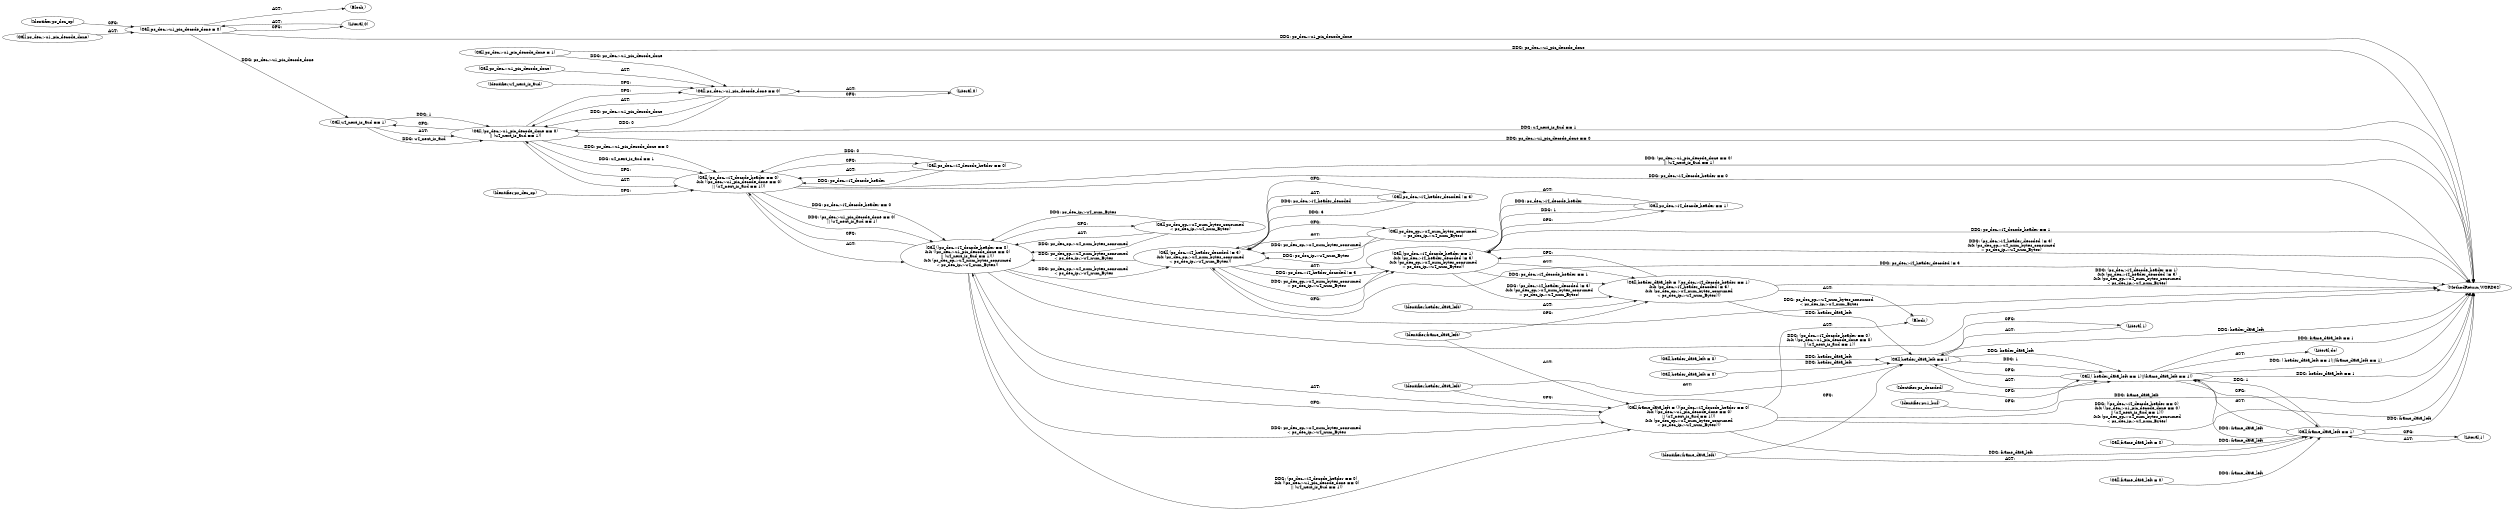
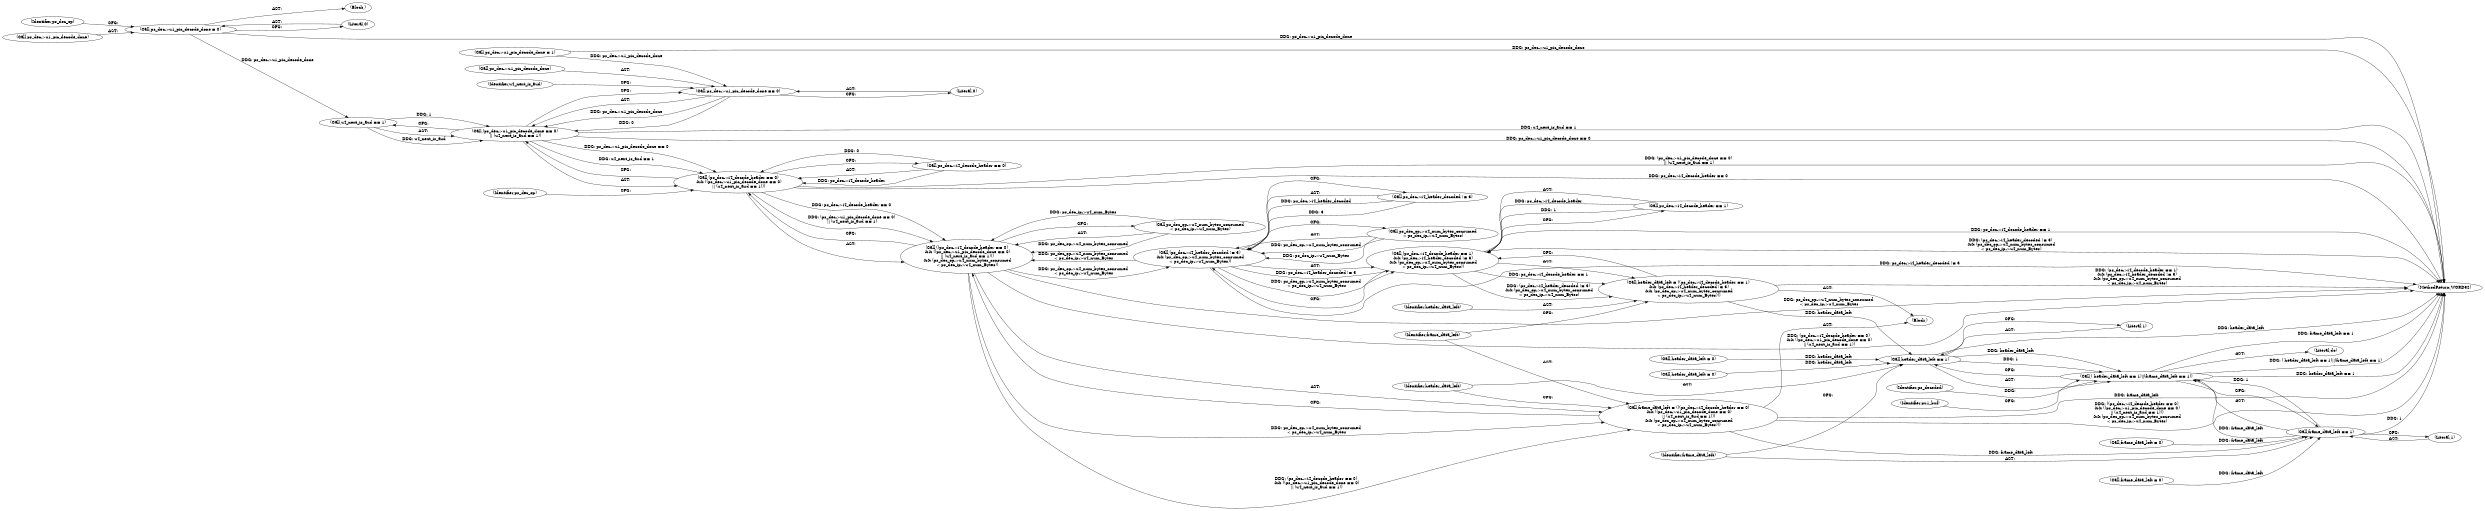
  digraph {
    rankdir=LR
    n1 [label="(Call,ps_dec->u1_pic_decode_done = 0)"]
    n2 [label="(Block,)"]
    n3 [label="(Literal,0)"]
    n4 [label="(MethodReturn,WORD32)"]
    n5 [label="(Call,u4_next_is_aud == 1)"]
    n6 [label="(Call,ps_dec->u1_pic_decode_done == 0)"]
    n7 [label="(Call,(ps_dec->u1_pic_decode_done == 0)\n || (u4_next_is_aud == 1))"]
    n8 [label="(Literal,0)"]
    n9 [label="(Call,(ps_dec->i4_decode_header == 0)\n && ((ps_dec->u1_pic_decode_done == 0)\n || (u4_next_is_aud == 1)))"]
    n10 [label="(Call,((ps_dec->i4_decode_header == 0)\n && ((ps_dec->u1_pic_decode_done == 0)\n || (u4_next_is_aud == 1)))\n && (ps_dec_op->u4_num_bytes_consumed\n < ps_dec_ip->u4_num_Bytes))"]
    n11 [label="(Call,ps_dec->i4_decode_header == 0)"]
    n12 [label="(Call,(ps_dec->i4_header_decoded != 3)\n && (ps_dec_op->u4_num_bytes_consumed\n < ps_dec_ip->u4_num_Bytes))"]
    n13 [label="(Call,frame_data_left = (((ps_dec->i4_decode_header == 0)\n && ((ps_dec->u1_pic_decode_done == 0)\n || (u4_next_is_aud == 1)))\n && (ps_dec_op->u4_num_bytes_consumed\n < ps_dec_ip->u4_num_Bytes)))"]
    n14 [label="(Call,ps_dec_op->u4_num_bytes_consumed\n < ps_dec_ip->u4_num_Bytes)"]
    n15 [label="(Call,(ps_dec->i4_decode_header == 1)\n && (ps_dec->i4_header_decoded != 3)\n && (ps_dec_op->u4_num_bytes_consumed\n < ps_dec_ip->u4_num_Bytes))"]
    n16 [label="(Call,ps_dec->i4_header_decoded != 3)"]
    n17 [label="(Call,ps_dec_op->u4_num_bytes_consumed\n < ps_dec_ip->u4_num_Bytes)"]
    n18 [label="(Block,)"]
    n19 [label="(Call,frame_data_left == 1)"]
    n20 [label="(Call,header_data_left = ((ps_dec->i4_decode_header == 1)\n && (ps_dec->i4_header_decoded != 3)\n && (ps_dec_op->u4_num_bytes_consumed\n < ps_dec_ip->u4_num_Bytes)))"]
    n21 [label="(Call,ps_dec->i4_decode_header == 1)"]
    n22 [label="(Call,header_data_left == 1)"]
    n23 [label="(Call,( header_data_left == 1)||(frame_data_left == 1))"]
    n24 [label="(Literal,1)"]
    n25 [label="(Literal,do)"]
    n26 [label="(Literal,1)"]
    n27 [label="(Call,ps_dec->u1_pic_decode_done)"]
    n28 [label="(Call,frame_data_left = 0)"]
    n29 [label="(Identifier,ps_decoded)"]
    n30 [label="(Call,frame_data_left = 0)"]
    n31 [label="(Identifier,frame_data_left)"]
    n32 [label="(Call,ps_dec->u1_pic_decode_done = 1)"]
    n33 [label="(Call,header_data_left = 0)"]
    n34 [label="(Identifier,header_data_left)"]
    n35 [label="(Identifier,pu1_buf)"]
    n36 [label="(Identifier,ps_dec_op)"]
    n37 [label="(Identifier,u4_next_is_aud)"]
    n38 [label="(Identifier,frame_data_left)"]
    n39 [label="(Identifier,ps_dec_op)"]
    n40 [label="(Identifier,header_data_left)"]
    n41 [label="(Call,header_data_left = 0)"]
    n42 [label="(Call,ps_dec->u1_pic_decode_done)"]
    n1 -> n2 [label="AST: "]
    n1 -> n3 [label="CFG: "]
    n1 -> n4 [label="DDG: ps_dec->u1_pic_decode_done"]
    n1 -> n5 [label="DDG: ps_dec->u1_pic_decode_done"]
    n3 -> n1 [label="AST: "]
    n5 -> n7 [label="AST: "]
    n5 -> n7 [label="DDG: u4_next_is_aud"]
    n5 -> n7 [label="DDG: 1"]
    n6 -> n7 [label="AST: "]
    n6 -> n7 [label="DDG: ps_dec->u1_pic_decode_done"]
    n6 -> n7 [label="DDG: 0"]
    n6 -> n8 [label="CFG: "]
    n7 -> n4 [label="DDG: u4_next_is_aud == 1"]
    n7 -> n4 [label="DDG: ps_dec->u1_pic_decode_done == 0"]
    n7 -> n5 [label="CFG: "]
    n7 -> n6 [label="CFG: "]
    n7 -> n9 [label="AST: "]
    n7 -> n9 [label="DDG: ps_dec->u1_pic_decode_done == 0"]
    n7 -> n9 [label="DDG: u4_next_is_aud == 1"]
    n8 -> n6 [label="AST: "]
    n9 -> n4 [label="DDG: (ps_dec->u1_pic_decode_done == 0)\n || (u4_next_is_aud == 1)"]
    n9 -> n4 [label="DDG: ps_dec->i4_decode_header == 0"]
    n9 -> n7 [label="CFG: "]
    n9 -> n10 [label="AST: "]
    n9 -> n10 [label="DDG: ps_dec->i4_decode_header == 0"]
    n9 -> n10 [label="DDG: (ps_dec->u1_pic_decode_done == 0)\n || (u4_next_is_aud == 1)"]
    n9 -> n11 [label="CFG: "]
    n10 -> n4 [label="DDG: ps_dec_op->u4_num_bytes_consumed\n < ps_dec_ip->u4_num_Bytes"]
    n10 -> n4 [label="DDG: (ps_dec->i4_decode_header == 0)\n && ((ps_dec->u1_pic_decode_done == 0)\n || (u4_next_is_aud == 1))"]
    n10 -> n9 [label="CFG: "]
    n10 -> n12 [label="DDG: ps_dec_op->u4_num_bytes_consumed\n < ps_dec_ip->u4_num_Bytes"]
    n10 -> n13 [label="AST: "]
    n10 -> n13 [label="DDG: (ps_dec->i4_decode_header == 0)\n && ((ps_dec->u1_pic_decode_done == 0)\n || (u4_next_is_aud == 1))"]
    n10 -> n13 [label="DDG: ps_dec_op->u4_num_bytes_consumed\n < ps_dec_ip->u4_num_Bytes"]
    n10 -> n14 [label="CFG: "]
    n11 -> n9 [label="AST: "]
    n11 -> n9 [label="DDG: ps_dec->i4_decode_header"]
    n11 -> n9 [label="DDG: 0"]
    n12 -> n4 [label="DDG: ps_dec->i4_header_decoded != 3"]
    n12 -> n10 [label="DDG: ps_dec_op->u4_num_bytes_consumed\n < ps_dec_ip->u4_num_Bytes"]
    n12 -> n15 [label="AST: "]
    n12 -> n15 [label="DDG: ps_dec->i4_header_decoded != 3"]
    n12 -> n15 [label="DDG: ps_dec_op->u4_num_bytes_consumed\n < ps_dec_ip->u4_num_Bytes"]
    n12 -> n16 [label="CFG: "]
    n12 -> n17 [label="CFG: "]
    n13 -> n4 [label="DDG: ((ps_dec->i4_decode_header == 0)\n && ((ps_dec->u1_pic_decode_done == 0)\n || (u4_next_is_aud == 1)))\n && (ps_dec_op->u4_num_bytes_consumed\n < ps_dec_ip->u4_num_Bytes)"]
    n13 -> n4 [label="DDG: frame_data_left"]
    n13 -> n10 [label="CFG: "]
    n13 -> n18 [label="AST: "]
    n13 -> n19 [label="DDG: frame_data_left"]
    n14 -> n10 [label="AST: "]
    n14 -> n10 [label="DDG: ps_dec_op->u4_num_bytes_consumed"]
    n14 -> n10 [label="DDG: ps_dec_ip->u4_num_Bytes"]
    n15 -> n4 [label="DDG: ps_dec->i4_decode_header == 1"]
    n15 -> n4 [label="DDG: (ps_dec->i4_header_decoded != 3)\n && (ps_dec_op->u4_num_bytes_consumed\n < ps_dec_ip->u4_num_Bytes)"]
    n15 -> n12 [label="CFG: "]
    n15 -> n20 [label="AST: "]
    n15 -> n20 [label="DDG: ps_dec->i4_decode_header == 1"]
    n15 -> n20 [label="DDG: (ps_dec->i4_header_decoded != 3)\n && (ps_dec_op->u4_num_bytes_consumed\n < ps_dec_ip->u4_num_Bytes)"]
    n15 -> n21 [label="CFG: "]
    n16 -> n12 [label="AST: "]
    n16 -> n12 [label="DDG: ps_dec->i4_header_decoded"]
    n16 -> n12 [label="DDG: 3"]
    n17 -> n12 [label="AST: "]
    n17 -> n12 [label="DDG: ps_dec_op->u4_num_bytes_consumed"]
    n17 -> n12 [label="DDG: ps_dec_ip->u4_num_Bytes"]
-   n19 -> n4 [label="DDG: frame_data_left"]
+   n19 -> n4 [label="DDG: 1"]
    n19 -> n23 [label="AST: "]
    n19 -> n23 [label="DDG: frame_data_left"]
    n19 -> n23 [label="DDG: 1"]
    n19 -> n26 [label="CFG: "]
    n20 -> n4 [label="DDG: (ps_dec->i4_decode_header == 1)\n && (ps_dec->i4_header_decoded != 3)\n && (ps_dec_op->u4_num_bytes_consumed\n < ps_dec_ip->u4_num_Bytes)"]
    n20 -> n15 [label="CFG: "]
    n20 -> n18 [label="AST: "]
    n20 -> n22 [label="DDG: header_data_left"]
    n21 -> n15 [label="AST: "]
    n21 -> n15 [label="DDG: ps_dec->i4_decode_header"]
    n21 -> n15 [label="DDG: 1"]
    n22 -> n4 [label="DDG: header_data_left"]
    n22 -> n23 [label="AST: "]
    n22 -> n23 [label="DDG: header_data_left"]
    n22 -> n23 [label="DDG: 1"]
    n22 -> n24 [label="CFG: "]
    n23 -> n4 [label="DDG: header_data_left == 1"]
    n23 -> n4 [label="DDG: frame_data_left == 1"]
    n23 -> n4 [label="DDG: ( header_data_left == 1)||(frame_data_left == 1)"]
    n23 -> n19 [label="CFG: "]
    n23 -> n22 [label="CFG: "]
    n23 -> n25 [label="AST: "]
    n24 -> n22 [label="AST: "]
    n26 -> n19 [label="AST: "]
    n27 -> n6 [label="AST: "]
    n28 -> n19 [label="DDG: frame_data_left"]
-   n29 -> n23 [label="CFG: "]
+   n29 -> n23 [label="DDG: "]
    n30 -> n19 [label="DDG: frame_data_left"]
    n31 -> n13 [label="AST: "]
    n31 -> n20 [label="CFG: "]
    n32 -> n4 [label="DDG: ps_dec->u1_pic_decode_done"]
    n32 -> n6 [label="DDG: ps_dec->u1_pic_decode_done"]
    n33 -> n22 [label="DDG: header_data_left"]
    n34 -> n20 [label="AST: "]
    n35 -> n23 [label="CFG: "]
    n36 -> n9 [label="CFG: "]
    n37 -> n6 [label="CFG: "]
    n38 -> n19 [label="AST: "]
    n38 -> n22 [label="CFG: "]
    n39 -> n1 [label="CFG: "]
    n40 -> n13 [label="CFG: "]
    n40 -> n22 [label="AST: "]
    n41 -> n22 [label="DDG: header_data_left"]
    n42 -> n1 [label="AST: "]
  }
